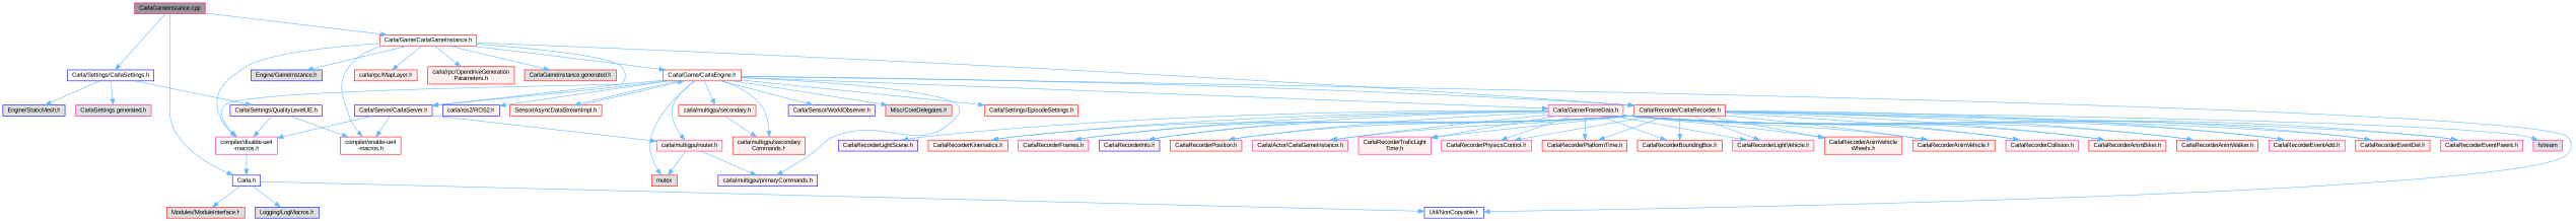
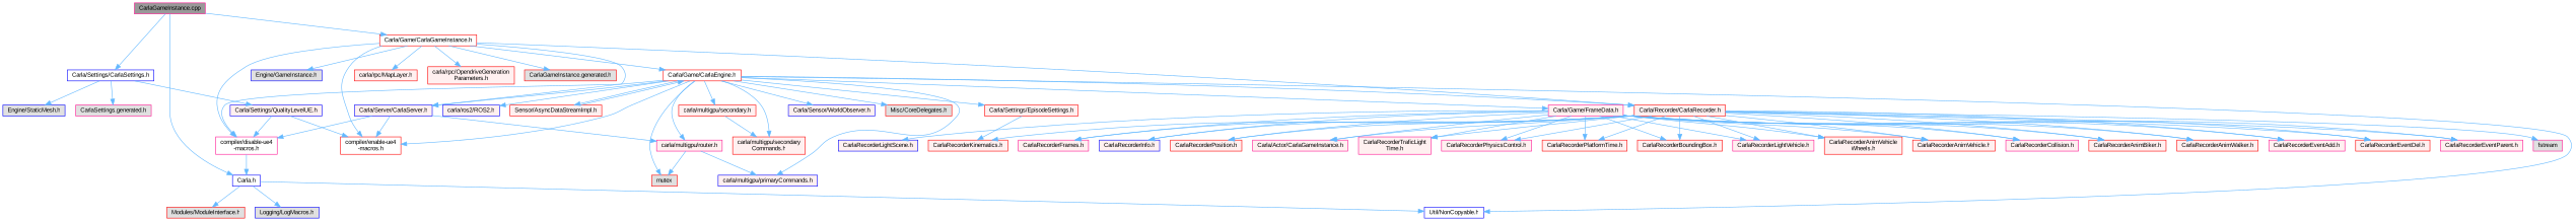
  digraph {
    fontname="Liberation Sans"
    node [color=red fillcolor="#FFF0F0" fontname="Liberation Sans" fontsize=10 shape=box style=filled]
    edge [color=steelblue1 fontname="Liberation Sans" fontsize=10 labelfontname=Helvetica labelfontsize=10 style=solid]
    n1 [color=deeppink fillcolor=grey60 fontcolor=black height=0.2 label="CarlaGameInstance.cpp" width=0.4]
    n2 [color=blue fillcolor=white height=0.2 label="Carla.h" width=0.4]
    n3 [fillcolor=white height=0.2 label="Carla/Game/CarlaGameInstance.h" width=0.4]
    n4 [color=blue fillcolor=white height=0.2 label="Carla/Settings/CarlaSettings.h" width=0.4]
    n5 [color=blue fillcolor=white height=0.2 label="Util/NonCopyable.h" width=0.4]
    n6 [color=blue fillcolor="#E0E0E0" height=0.2 label="Logging/LogMacros.h" width=0.4]
    n7 [fillcolor="#E0E0E0" height=0.2 label="Modules/ModuleInterface.h" width=0.4]
    n8 [color=blue fillcolor="#E0E0E0" height=0.2 label="Engine/GameInstance.h" width=0.4]
    n9 [fillcolor=white height=0.2 label="Carla/Game/CarlaEngine.h" width=0.4]
    n10 [height=0.2 label="Carla/Recorder/CarlaRecorder.h" width=0.4]
    n11 [color=blue height=0.2 label="Carla/Server/CarlaServer.h" width=0.4]
    n12 [color=deeppink fillcolor=white height=0.2 label="compiler/disable-ue4\l-macros.h" width=0.4]
    n13 [fillcolor=white height=0.2 label="compiler/enable-ue4\l-macros.h" width=0.4]
    n14 [height=0.2 label="carla/rpc/MapLayer.h" width=0.4]
    n15 [height=0.2 label="carla/rpc/OpendriveGeneration\lParameters.h" width=0.4]
    n16 [fillcolor="#E0E0E0" height=0.2 label="CarlaGameInstance.generated.h" width=0.4]
    n17 [color=blue fillcolor="#E0E0E0" height=0.2 label="Engine/StaticMesh.h" width=0.4]
    n18 [color=blue height=0.2 label="Carla/Settings/QualityLevelUE.h" width=0.4]
    n19 [color=deeppink fillcolor="#E0E0E0" height=0.2 label="CarlaSettings.generated.h" width=0.4]
    n20 [color=blue height=0.2 label="Carla/Sensor/WorldObserver.h" width=0.4]
    n21 [color=deeppink height=0.2 label="carla/multigpu/router.h" width=0.4]
    n22 [color=blue height=0.2 label="carla/multigpu/primaryCommands.h" width=0.4]
    n23 [fillcolor="#E0E0E0" height=0.2 label=mutex width=0.4]
    n24 [height=0.2 label="Carla/Settings/EpisodeSettings.h" width=0.4]
    n25 [color=deeppink height=0.2 label="Carla/Game/FrameData.h" width=0.4]
    n26 [fillcolor="#E0E0E0" height=0.2 label="Misc/CoreDelegates.h" width=0.4]
    n27 [height=0.2 label="carla/multigpu/secondary.h" width=0.4]
    n28 [height=0.2 label="carla/multigpu/secondary\lCommands.h" width=0.4]
    n29 [color=blue height=0.2 label="carla/ros2/ROS2.h" width=0.4]
    n30 [height=0.2 label="Sensor/AsyncDataStreamImpl.h" width=0.4]
    n31 [color=deeppink fillcolor="#E0E0E0" height=0.2 label=fstream width=0.4]
    n32 [color=deeppink height=0.2 label="Carla/Actor/CarlaGameInstance.h" width=0.4]
    n33 [color=deeppink height=0.2 label="CarlaRecorderTraficLight\lTime.h" width=0.4]
    n34 [color=deeppink height=0.2 label="CarlaRecorderPhysicsControl.h" width=0.4]
    n35 [height=0.2 label="CarlaRecorderPlatformTime.h" width=0.4]
    n36 [height=0.2 label="CarlaRecorderBoundingBox.h" width=0.4]
    n37 [height=0.2 label="CarlaRecorderKinematics.h" width=0.4]
    n38 [color=deeppink height=0.2 label="CarlaRecorderLightVehicle.h" width=0.4]
    n39 [height=0.2 label="CarlaRecorderAnimVehicle.h" width=0.4]
    n40 [height=0.2 label="CarlaRecorderAnimVehicle\lWheels.h" width=0.4]
    n41 [height=0.2 label="CarlaRecorderAnimWalker.h" width=0.4]
    n42 [height=0.2 label="CarlaRecorderAnimBiker.h" width=0.4]
    n43 [color=deeppink height=0.2 label="CarlaRecorderCollision.h" width=0.4]
    n44 [color=deeppink height=0.2 label="CarlaRecorderEventAdd.h" width=0.4]
    n45 [height=0.2 label="CarlaRecorderEventDel.h" width=0.4]
    n46 [color=deeppink height=0.2 label="CarlaRecorderEventParent.h" width=0.4]
    n47 [color=deeppink height=0.2 label="CarlaRecorderFrames.h" width=0.4]
    n48 [color=blue height=0.2 label="CarlaRecorderInfo.h" width=0.4]
    n49 [height=0.2 label="CarlaRecorderPosition.h" width=0.4]
    n50 [color=blue height=0.2 label="CarlaRecorderLightScene.h" width=0.4]
    n1 -> n2
    n1 -> n3
    n1 -> n4
    n2 -> n5
    n2 -> n6
    n2 -> n7
    n3 -> n8
    n3 -> n9
    n3 -> n10
    n3 -> n11
    n3 -> n12
    n3 -> n13
    n3 -> n14
    n3 -> n15
    n3 -> n16
    n4 -> n17
    n4 -> n18
    n4 -> n19
    n9 -> n5
    n9 -> n10
    n9 -> n11
    n9 -> n12
+   n9 -> n13
    n9 -> n20
    n9 -> n21
    n9 -> n22
    n9 -> n23
    n9 -> n24
    n9 -> n25
    n9 -> n26
    n9 -> n27
    n9 -> n28
    n9 -> n29
    n9 -> n30
    n10 -> n31
    n10 -> n32
    n10 -> n33
    n10 -> n34
    n10 -> n35
    n10 -> n36
    n10 -> n37
    n10 -> n38
    n10 -> n39
    n10 -> n40
    n10 -> n41
    n10 -> n42
    n10 -> n43
    n10 -> n44
    n10 -> n45
    n10 -> n46
    n10 -> n47
    n10 -> n48
    n10 -> n49
    n11 -> n12
    n11 -> n13
    n11 -> n21
    n12 -> n2
    n18 -> n12
    n18 -> n13
    n21 -> n22
    n21 -> n23
    n25 -> n32
    n25 -> n33
    n25 -> n34
    n25 -> n35
    n25 -> n36
-   n25 -> n37
+   n24 -> n37
    n25 -> n38
    n25 -> n39
    n25 -> n40
    n25 -> n41
    n25 -> n42
    n25 -> n43
    n25 -> n44
    n25 -> n45
    n25 -> n46
    n25 -> n47
    n25 -> n48
    n25 -> n49
    n25 -> n50
    n27 -> n28
    n30 -> n9
  }
